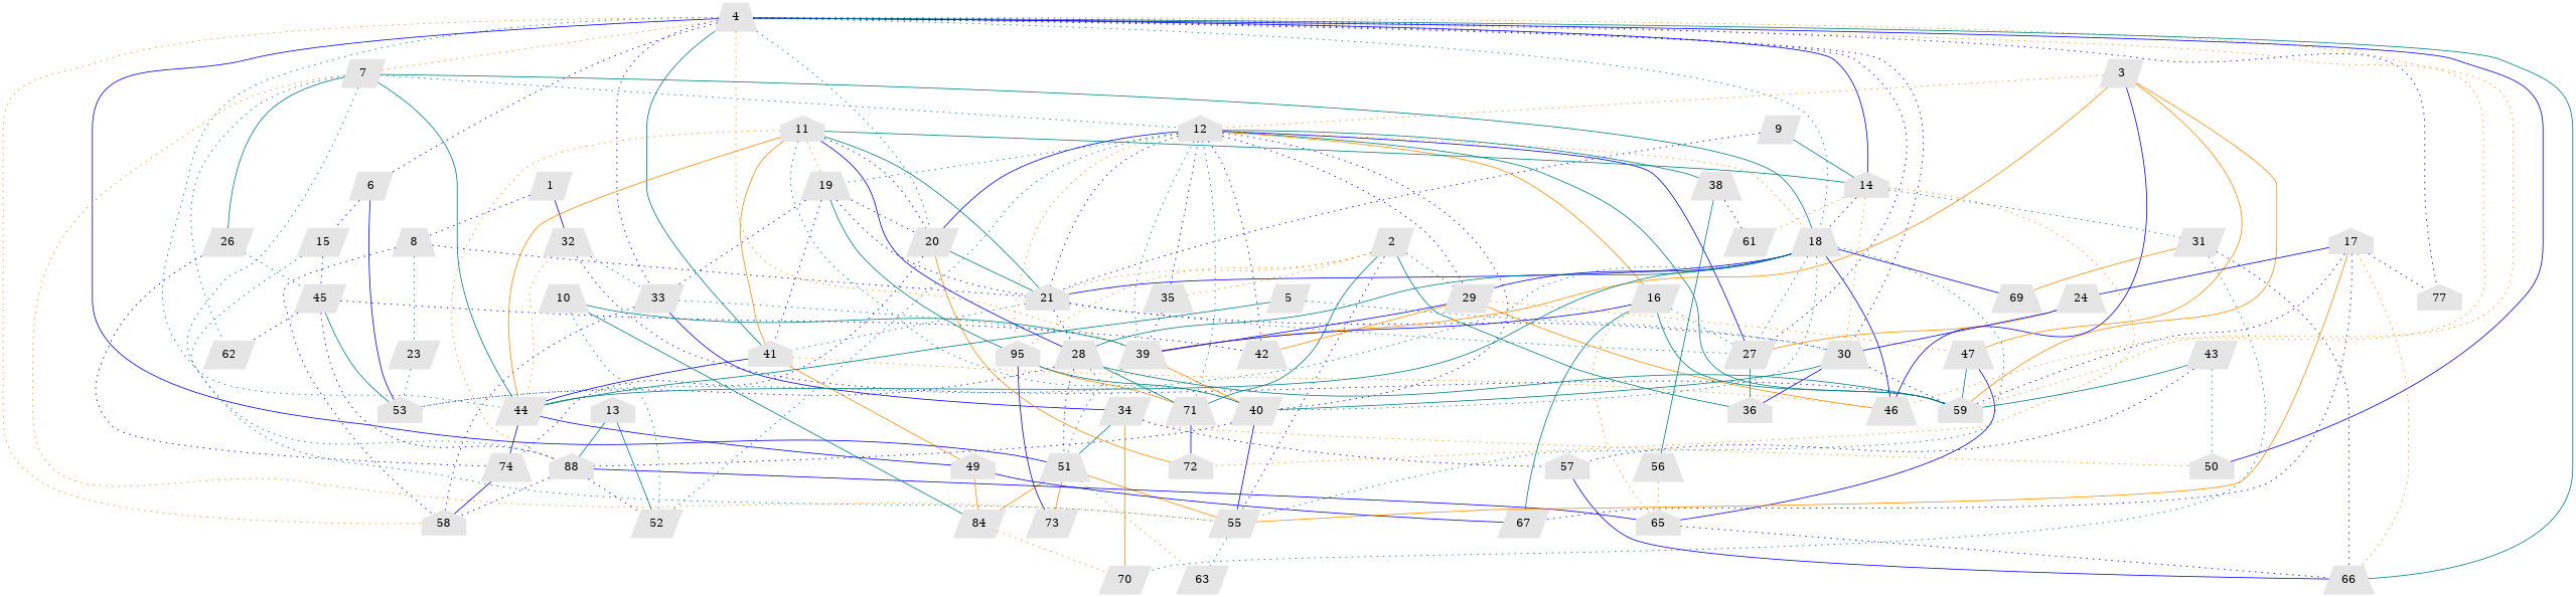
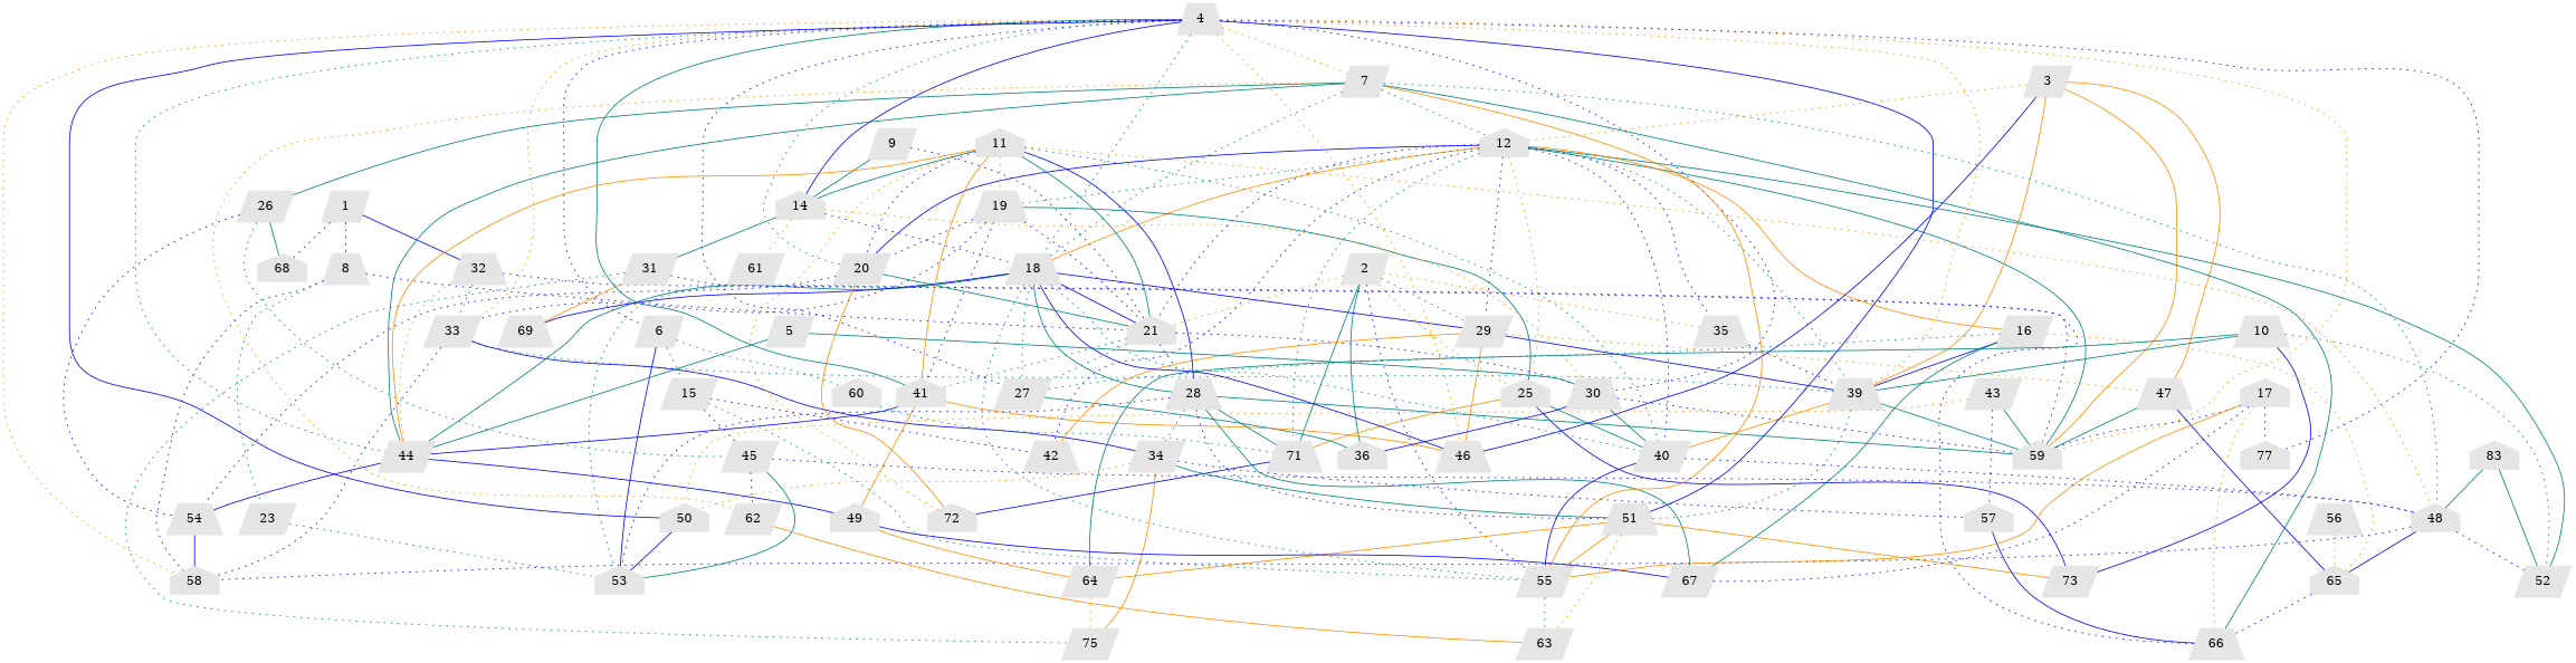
  graph {
    node [color=gray90 shape=parallelogram style=filled]
    edge [color=blue style=dotted weight=1.0]
    8 [shape=trapezium]
    1
    32 [shape=trapezium]
+   68 [shape=house]
    21 [shape=house]
    58 [shape=house]
    23
    59 [shape=house]
    33
    44
    2
-   25 [shape=house label=95]
+   25 [shape=house]
    29
    35 [shape=trapezium]
    36 [shape=house]
    55
    71 [shape=trapezium]
    27
    30 [shape=trapezium]
    41 [shape=house]
    28 [shape=trapezium]
    73
    40
    39 [shape=trapezium]
    46 [shape=trapezium]
    47 [shape=trapezium]
    42 [shape=trapezium]
    63
    72 [shape=house]
    12 [shape=house]
    3
    18 [shape=trapezium]
    20
    52
    19 [shape=trapezium]
    16
-   38 [shape=trapezium]
    51 [shape=trapezium]
    65 [shape=house]
    4 [shape=trapezium]
    6
    7
    14 [shape=house]
    n44 [label=77 shape=house]
    50 [shape=house]
    15
    53 [shape=house]
+   60 [shape=house]
    26
-   48 [shape=house label=88]
+   48 [shape=house]
    62
    66 [shape=trapezium]
    31
    61
    69 [shape=trapezium]
-   54 [shape=trapezium label=74]
+   54 [shape=trapezium]
    34
-   70
+   70 [label=75]
    57 [shape=house]
    49 [shape=house]
-   64 [label=84]
+   64
    5
    45
    9
    10 [shape=trapezium]
    11 [shape=house]
    67
    56 [shape=trapezium]
-   13 [shape=house]
+   13 [shape=house label=83]
    17 [shape=house]
-   24 [shape=trapezium]
    43
    8 -- 21
    8 -- 58
    8 -- 23 [color=teal]
    1 -- 8
    1 -- 32 [style=solid]
+   1 -- 68
    32 -- 59
    32 -- 33 [color=teal]
    32 -- 44 [color=darkorange]
    21 -- 27 [color=teal]
    21 -- 30
    21 -- 41 [color=teal]
    21 -- 28
    23 -- 53 [color=teal]
    33 -- 58
    33 -- 39 [color=teal]
    33 -- 34 [style=solid]
    44 -- 54 [style=solid]
    44 -- 49 [style=solid]
    2 -- 21 [color=darkorange]
    2 -- 25 [color=darkorange]
    2 -- 29 [color=teal]
    2 -- 35 [color=darkorange]
    2 -- 36 [color=teal style=solid]
    2 -- 55
    2 -- 71 [color=teal style=solid]
    25 -- 71 [color=darkorange style=solid]
    25 -- 73 [style=solid]
    25 -- 40 [color=teal style=solid]
    29 -- 39 [style=solid]
    29 -- 46 [color=darkorange style=solid]
    29 -- 47 [color=darkorange]
    29 -- 42 [color=darkorange style=solid]
    35 -- 39
    55 -- 63 [color=teal]
    71 -- 72 [style=solid]
    27 -- 36 [color=teal style=solid]
    30 -- 59
    30 -- 36 [style=solid]
    30 -- 40 [color=teal style=solid]
    41 -- 44 [style=solid weight=2.0]
-   41 -- 46 [color=darkorange]
+   41 -- 46 [color=darkorange style=solid]
    41 -- 49 [color=darkorange style=solid]
    28 -- 59 [color=teal style=solid]
    28 -- 71 [color=teal style=solid]
    28 -- 51
    28 -- 53
    28 -- 34 [color=teal]
+   28 -- 67 [color=teal style=solid]
    40 -- 55 [style=solid]
    40 -- 48
-   16 -- 59 [color=teal style=solid]
+   39 -- 59 [color=teal style=solid]
    39 -- 40 [color=darkorange style=solid]
    39 -- 51 [color=teal]
    47 -- 59 [color=teal style=solid]
    47 -- 65 [style=solid]
    12 -- 21 [weight=2.0]
    12 -- 59 [color=teal style=solid]
    12 -- 25 [color=darkorange]
    12 -- 29
    12 -- 35
    12 -- 71 [color=teal]
-   12 -- 27 [style=solid weight=2.0]
    12 -- 40
    12 -- 39 [color=teal]
    12 -- 42
-   12 -- 18 [color=darkorange]
+   12 -- 18 [color=darkorange style=solid]
    12 -- 20 [style=solid]
-   12 -- 52 [color=teal weight=2.0]
+   12 -- 52 [color=teal style=solid weight=2.0]
    12 -- 19 [color=teal weight=2.0]
    12 -- 16 [color=darkorange style=solid]
-   12 -- 38 [color=teal style=solid]
    3 -- 59 [color=darkorange style=solid]
    3 -- 39 [color=darkorange style=solid]
    3 -- 46 [style=solid]
    3 -- 47 [color=darkorange style=solid]
    3 -- 12 [color=darkorange]
    18 -- 21 [style=solid]
    18 -- 44 [color=teal style=solid]
    18 -- 29 [style=solid]
    18 -- 55 [color=teal]
    18 -- 27 [color=teal]
    18 -- 28 [color=teal style=solid]
    18 -- 40 [color=teal]
    18 -- 46 [style=solid]
    18 -- 53 [color=teal]
    18 -- 69 [style=solid]
    20 -- 21 [color=teal style=solid]
    20 -- 72 [color=darkorange style=solid]
    20 -- 54
    19 -- 21
    19 -- 33
    19 -- 25 [color=teal style=solid]
    19 -- 41
    19 -- 20 [weight=2.0]
    16 -- 27 [color=teal]
    16 -- 39 [style=solid]
    16 -- 65 [color=darkorange]
    16 -- 67 [color=teal style=solid]
-   38 -- 61
-   38 -- 56 [color=teal style=solid]
    51 -- 55 [color=darkorange style=solid]
    51 -- 73 [color=darkorange style=solid]
    51 -- 63 [color=darkorange]
    51 -- 64 [color=darkorange style=solid]
    65 -- 66
    4 -- 58 [color=darkorange]
    4 -- 59 [color=darkorange]
-   4 -- 33
+   4 -- 33 [color=darkorange]
    4 -- 44 [color=teal]
    4 -- 27
    4 -- 30
    4 -- 41 [color=teal style=solid]
    4 -- 39 [color=darkorange weight=2.0]
    4 -- 46 [color=darkorange]
    4 -- 18 [color=teal]
    4 -- 20 [color=teal]
    4 -- 51 [style=solid weight=3.0]
    4 -- 6
    4 -- 7 [color=darkorange]
    4 -- 14 [style=solid]
    4 -- n44
    4 -- 50 [style=solid]
-   6 -- 15
+   6 -- 15 [color=teal]
    6 -- 53 [style=solid]
+   6 -- 60 [color=teal]
    7 -- 44 [color=teal style=solid]
-   7 -- 55 [color=darkorange]
+   7 -- 55 [color=darkorange style=solid]
    7 -- 12 [color=teal]
-   7 -- 18 [color=teal style=solid]
+   7 -- 18 [color=teal]
    7 -- 26 [color=teal style=solid]
    7 -- 48 [color=teal]
-   7 -- 62 [color=teal]
-   4 -- 66 [color=teal style=solid]
+   7 -- 62 [color=darkorange]
+   7 -- 66 [color=teal style=solid]
    14 -- 30 [color=darkorange]
-   14 -- 72 [color=darkorange]
+   11 -- 72 [color=darkorange]
    14 -- 18
-   14 -- 31 [color=teal]
+   14 -- 31 [color=teal style=solid]
    14 -- 61 [color=darkorange]
+   50 -- 53 [style=solid]
    15 -- 55 [color=teal]
-   45 -- 42
+   15 -- 42
    15 -- 45
+   60 -- 71 [color=teal]
+   26 -- 68 [color=teal style=solid]
    26 -- 54
    26 -- 45 [color=teal]
    48 -- 58
    48 -- 52
    48 -- 65 [style=solid]
+   62 -- 63 [color=darkorange style=solid]
    31 -- 66
    31 -- 69 [color=darkorange style=solid]
    31 -- 70 [color=teal]
    54 -- 58 [style=solid]
    34 -- 51 [color=teal style=solid weight=2.0]
    34 -- 50 [color=darkorange]
    34 -- 70 [color=darkorange style=solid]
    34 -- 57
    57 -- 66 [style=solid]
    49 -- 64 [color=darkorange style=solid]
    49 -- 67 [style=solid]
    64 -- 70 [color=darkorange]
    5 -- 44 [color=teal style=solid]
-   5 -- 30 [color=teal]
+   5 -- 30 [color=teal style=solid]
    45 -- 53 [color=teal style=solid]
    45 -- 48
    45 -- 62
    9 -- 21
    9 -- 14 [color=teal style=solid]
+   10 -- 73 [style=solid]
    10 -- 39 [color=teal style=solid weight=2.0]
    10 -- 52 [color=teal]
    10 -- 64 [color=teal style=solid]
    11 -- 21 [color=teal style=solid weight=2.0]
    11 -- 44 [color=darkorange style=solid weight=2.0]
    11 -- 41 [color=darkorange style=solid]
    11 -- 28 [style=solid]
    11 -- 40 [color=teal weight=2.0]
    11 -- 20
    11 -- 19 [color=darkorange]
    11 -- 14 [color=teal style=solid]
    11 -- 48 [color=darkorange]
    56 -- 65 [color=darkorange]
    13 -- 52 [color=teal style=solid]
    13 -- 48 [color=teal style=solid]
    17 -- 59
    17 -- 55 [color=darkorange style=solid]
    17 -- n44
    17 -- 66 [color=darkorange]
    17 -- 67
-   17 -- 24 [style=solid]
-   24 -- 27 [color=darkorange style=solid]
-   24 -- 30 [style=solid]
    43 -- 59 [color=teal style=solid]
-   43 -- 50 [color=teal]
+   43 -- 50 [color=darkorange]
    43 -- 57
  }
